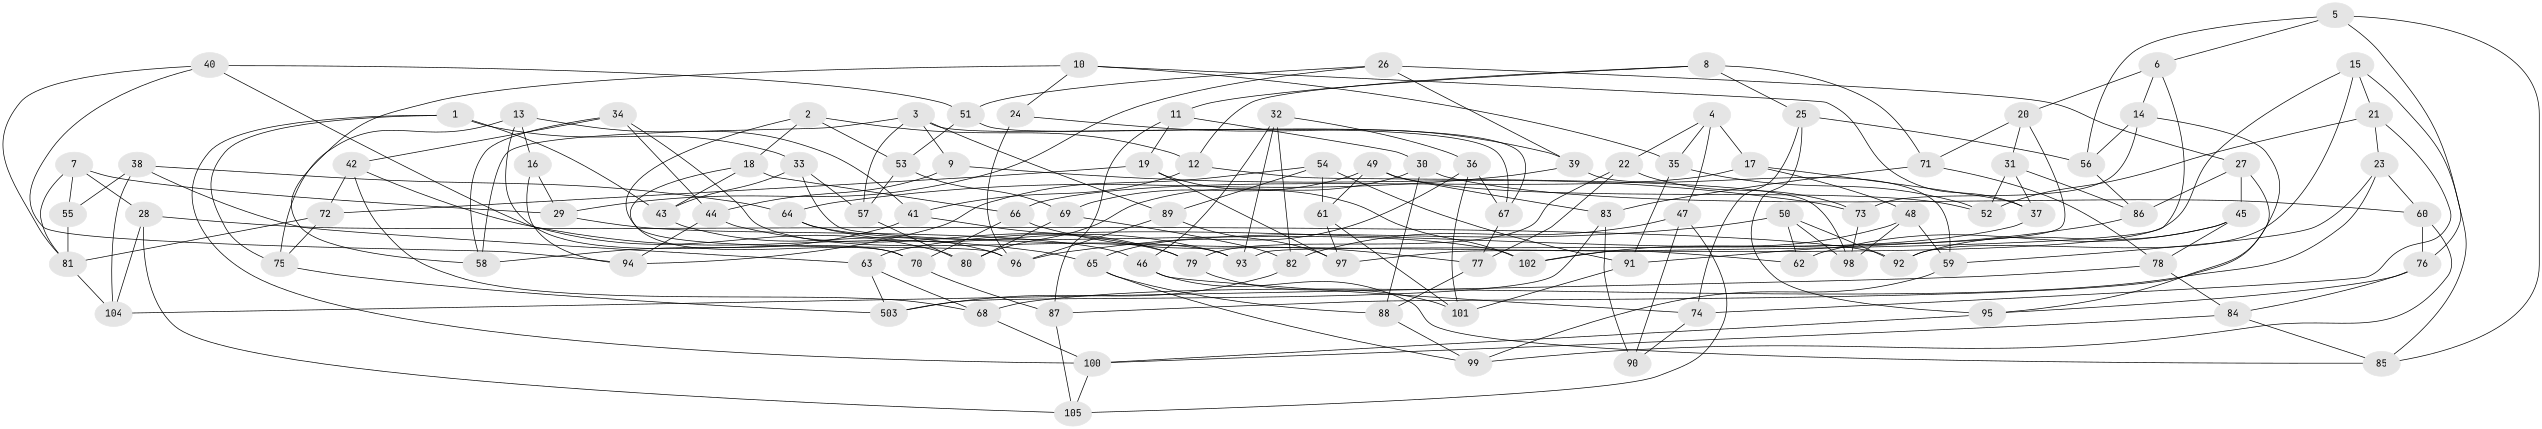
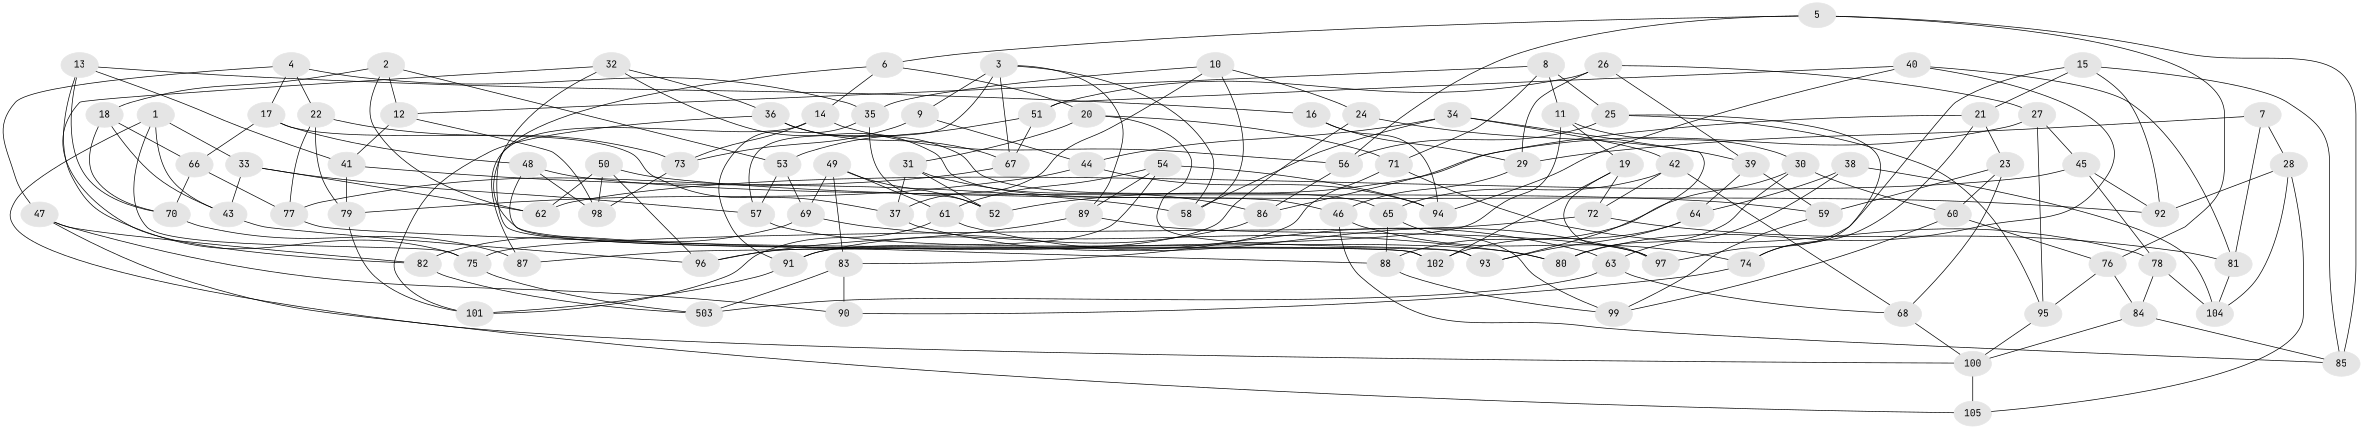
  graph {
    fontname="JetBrains Mono"
    node [color=gray90 fontname="JetBrains Mono" style=filled]
    edge [fontname="JetBrains Mono"]
    1
    33
    43
    75
    100
    62
    57
    96
    n9 [label=503]
    105
    2
    12
    18
    53
    41
    98
    70
    66
    69
    3
    9
    58
    67
    89
    44
    73
    80
    77
    4
    17
    22
    35
    47
    37
    48
    79
    52
    91
    82
    90
    5
    6
    56
    76
    85
    14
    20
    102
    86
    95
    84
    87
    71
    31
    93
    7
    28
    29
-   55
    81
    92
    104
    46
    8
    11
    25
    19
    30
    74
    78
    83
    16
    94
    10
    24
    39
    63
    97
    72
    60
    88
    13
    15
    21
    23
    59
    68
    101
    99
    64
    26
    27
    51
    45
    32
    36
    65
    34
    42
    38
    40
    49
    61
    50
    54
    1 -- 33
    1 -- 43
    1 -- 75
    1 -- 100
    33 -- 43
    33 -- 62
    33 -- 57
    43 -- 96
    75 -- n9
    100 -- 105
    57 -- 80
-   2 -- 96
+   2 -- 62
    2 -- 12
    2 -- 18
    2 -- 53
    12 -- 41
    12 -- 98
    18 -- 43
    18 -- 70
    18 -- 66
    53 -- 57
    53 -- 69
    41 -- 58
    41 -- 79
    70 -- 87
    66 -- 70
    66 -- 77
    69 -- 80
    69 -- 82
    3 -- 57
    3 -- 9
    3 -- 58
    3 -- 67
    3 -- 89
    9 -- 44
    9 -- 73
    67 -- 77
    89 -- 96
    89 -- 97
    44 -- 79
    44 -- 94
    73 -- 98
    77 -- 88
    4 -- 17
    4 -- 22
    4 -- 35
    4 -- 47
    17 -- 66
    17 -- 37
    17 -- 48
    22 -- 73
    22 -- 77
    22 -- 79
    35 -- 52
    35 -- 91
    47 -- 105
    47 -- 82
    47 -- 90
    37 -- 63
    48 -- 98
    48 -- 102
    48 -- 59
    79 -- 101
    91 -- 101
    82 -- n9
    5 -- 6
    5 -- 56
    5 -- 76
    5 -- 85
    6 -- 14
    6 -- 20
    6 -- 102
    56 -- 86
    76 -- 95
    76 -- 84
    14 -- 73
    14 -- 56
    14 -- 87
    20 -- 71
    20 -- 31
    20 -- 93
    86 -- 91
    95 -- 100
    84 -- 100
    84 -- 85
-   87 -- 105
    71 -- 78
    71 -- 83
    31 -- 37
    31 -- 52
    31 -- 86
    7 -- 28
    7 -- 29
-   7 -- 55
    7 -- 81
    28 -- 105
    28 -- 92
    28 -- 104
    29 -- 46
-   55 -- 81
    81 -- 104
    46 -- 85
    46 -- 74
    8 -- 12
    8 -- 71
    8 -- 11
    8 -- 25
    11 -- 87
    11 -- 19
    11 -- 30
    25 -- 56
    25 -- 95
    25 -- 74
    19 -- 102
    19 -- 97
    19 -- 72
    30 -- 80
    30 -- 60
    30 -- 88
    74 -- 90
    78 -- 84
    78 -- 104
    83 -- n9
    83 -- 90
    16 -- 29
    16 -- 94
    10 -- 58
    10 -- 35
    10 -- 37
    10 -- 24
    24 -- 96
    24 -- 39
    39 -- 59
    39 -- 64
    63 -- n9
    63 -- 68
    72 -- 75
    72 -- 81
    60 -- 76
    60 -- 99
    88 -- 99
    13 -- 75
    13 -- 41
    13 -- 70
    13 -- 16
    15 -- 85
    15 -- 92
    15 -- 97
    15 -- 21
    21 -- 52
    21 -- 74
    21 -- 23
    23 -- 60
    23 -- 59
    23 -- 68
    59 -- 99
    68 -- 100
    64 -- 102
    64 -- 93
    26 -- 29
    26 -- 39
    26 -- 27
    26 -- 51
    27 -- 86
    27 -- 95
    27 -- 45
    51 -- 53
    51 -- 67
    45 -- 62
    45 -- 92
    45 -- 78
    32 -- 82
    32 -- 93
    32 -- 46
    32 -- 36
    36 -- 67
    36 -- 101
    36 -- 65
    65 -- 88
    65 -- 99
    34 -- 58
    34 -- 44
    34 -- 93
    34 -- 42
    42 -- 72
    42 -- 68
    42 -- 65
-   38 -- 55
    38 -- 104
    38 -- 63
    38 -- 64
    40 -- 80
    40 -- 81
    40 -- 94
    40 -- 51
    49 -- 69
    49 -- 52
    49 -- 83
    49 -- 61
    61 -- 97
    61 -- 101
    50 -- 62
    50 -- 96
    50 -- 98
    50 -- 92
    54 -- 89
    54 -- 91
    54 -- 94
    54 -- 61
  }
